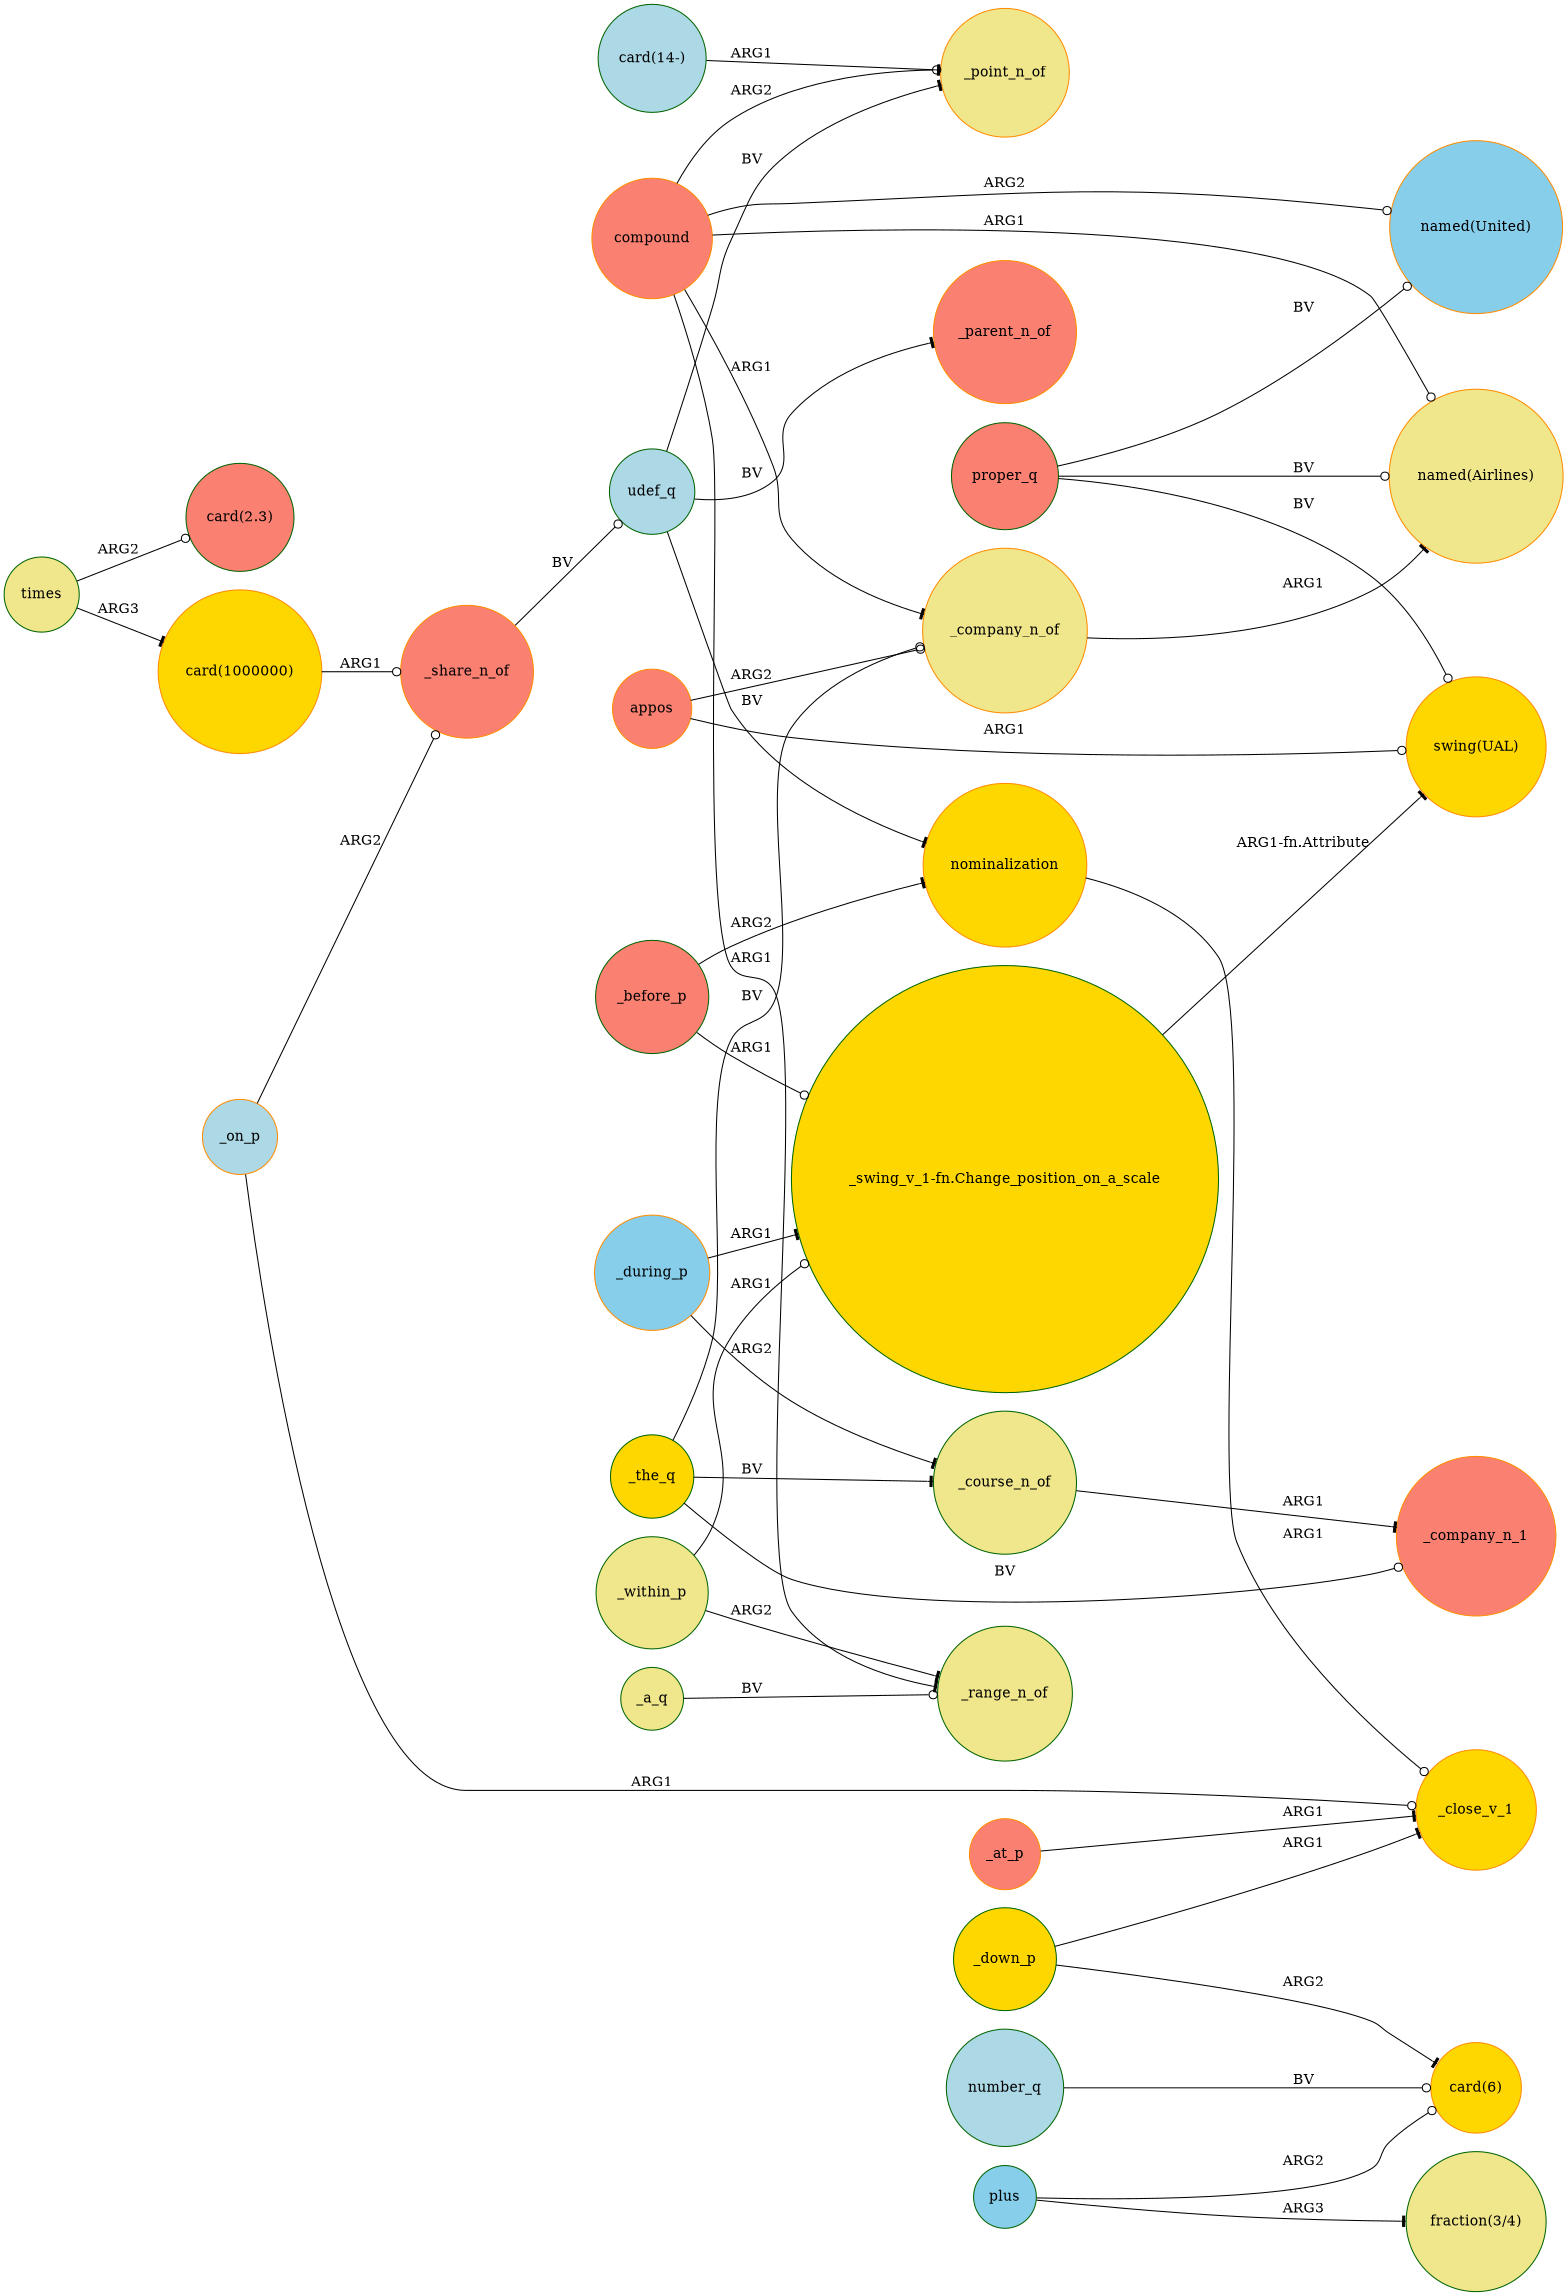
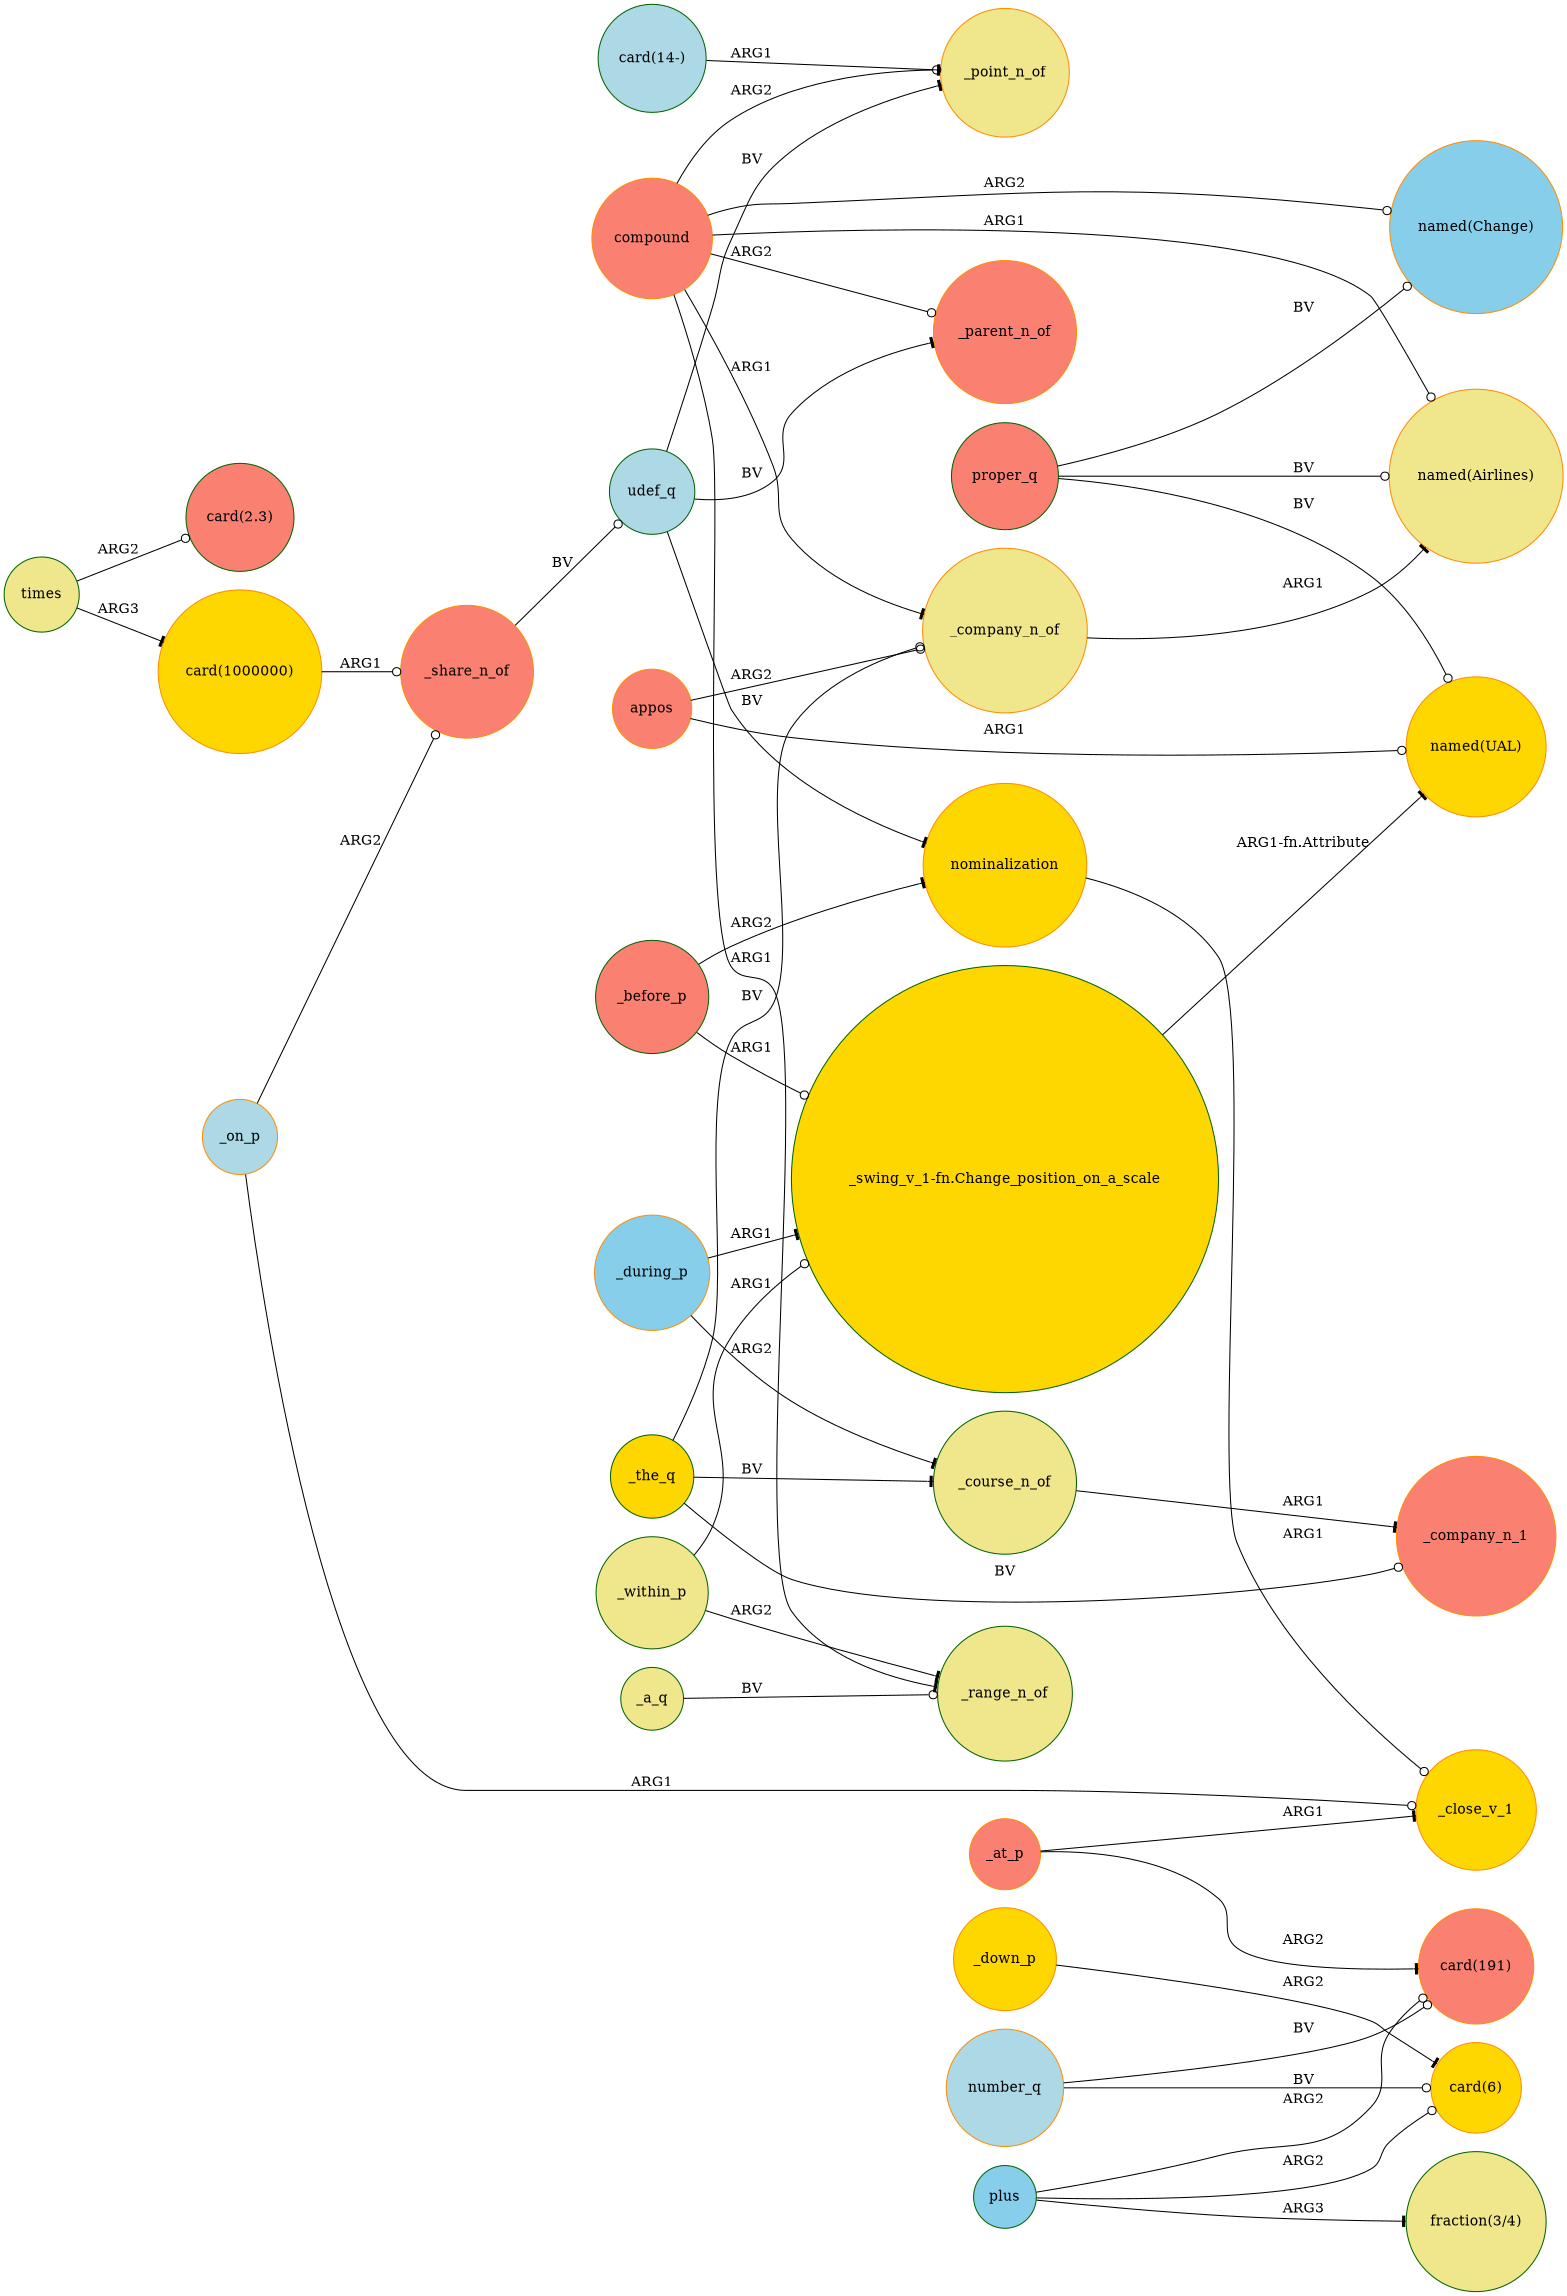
  digraph {
    rankdir=LR
    node [color=darkorange fillcolor=salmon shape=circle style=filled]
    edge [arrowhead=odot]
    times [color=darkgreen fillcolor=khaki]
    "card(2.3)" [color=darkgreen]
    "card(1000000)" [fillcolor=gold]
    _share_n_of
    compound
    "named(Airlines)" [fillcolor=khaki]
-   "named(United)" [fillcolor=skyblue]
+   "named(United)" [fillcolor=skyblue label="named(Change)"]
    _point_n_of [fillcolor=khaki]
    _company_n_of [fillcolor=khaki]
    _parent_n_of
    _range_n_of [color=darkgreen fillcolor=khaki]
    plus [color=darkgreen fillcolor=skyblue]
+   "card(191)"
    "card(6)" [fillcolor=gold]
    "fraction(3/4)" [color=darkgreen fillcolor=khaki]
    _before_p [color=darkgreen]
    nominalization [fillcolor=gold]
    "_swing_v_1-fn.Change_position_on_a_scale" [color=darkgreen fillcolor=gold]
    _close_v_1 [fillcolor=gold]
-   "named(UAL)" [fillcolor=gold label="swing(UAL)"]
+   "named(UAL)" [fillcolor=gold]
    _within_p [color=darkgreen fillcolor=khaki]
    _the_q [color=darkgreen fillcolor=gold]
    n23 [label=_company_n_1]
    _course_n_of [color=darkgreen fillcolor=khaki]
    _at_p
    _during_p [fillcolor=skyblue]
    "card(14-)" [color=darkgreen fillcolor=lightblue]
    udef_q [color=darkgreen fillcolor=lightblue]
-   _down_p [color=darkgreen fillcolor=gold]
-   number_q [color=darkgreen fillcolor=lightblue]
+   _down_p [fillcolor=gold]
+   number_q [fillcolor=lightblue]
    proper_q [color=darkgreen]
    appos
    _on_p [fillcolor=lightblue]
    _a_q [color=darkgreen fillcolor=khaki]
    times -> "card(2.3)" [label=ARG2]
    times -> "card(1000000)" [arrowhead=tee label=ARG3]
    "card(1000000)" -> _share_n_of [label=ARG1]
    _share_n_of -> udef_q [label=BV]
    compound -> "named(Airlines)" [label=ARG1]
    compound -> "named(United)" [label=ARG2]
    compound -> _point_n_of [label=ARG2]
    compound -> _company_n_of [arrowhead=tee label=ARG1]
+   compound -> _parent_n_of [label=ARG2]
    compound -> _range_n_of [arrowhead=tee label=ARG1]
    _company_n_of -> "named(Airlines)" [arrowhead=tee label=ARG1]
+   plus -> "card(191)" [label=ARG2]
    plus -> "card(6)" [label=ARG2]
    plus -> "fraction(3/4)" [arrowhead=tee label=ARG3]
    _before_p -> nominalization [arrowhead=tee label=ARG2]
    _before_p -> "_swing_v_1-fn.Change_position_on_a_scale" [label=ARG1]
    nominalization -> _close_v_1 [label=ARG1]
    "_swing_v_1-fn.Change_position_on_a_scale" -> "named(UAL)" [arrowhead=tee label="ARG1-fn.Attribute"]
    _within_p -> _range_n_of [arrowhead=tee label=ARG2]
    _within_p -> "_swing_v_1-fn.Change_position_on_a_scale" [label=ARG1]
    _the_q -> _company_n_of [label=BV]
    _the_q -> n23 [label=BV]
    _the_q -> _course_n_of [arrowhead=tee label=BV]
    _course_n_of -> n23 [arrowhead=tee label=ARG1]
+   _at_p -> "card(191)" [arrowhead=tee label=ARG2]
    _at_p -> _close_v_1 [arrowhead=tee label=ARG1]
    _during_p -> "_swing_v_1-fn.Change_position_on_a_scale" [arrowhead=tee label=ARG1]
    _during_p -> _course_n_of [arrowhead=tee label=ARG2]
    "card(14-)" -> _point_n_of [arrowhead=tee label=ARG1]
    udef_q -> _point_n_of [arrowhead=tee label=BV]
    udef_q -> _parent_n_of [arrowhead=tee label=BV]
    udef_q -> nominalization [arrowhead=tee label=BV]
    _down_p -> "card(6)" [arrowhead=tee label=ARG2]
-   _down_p -> _close_v_1 [arrowhead=tee label=ARG1]
+   number_q -> "card(191)" [label=BV]
    number_q -> "card(6)" [label=BV]
    proper_q -> "named(Airlines)" [label=BV]
    proper_q -> "named(United)" [label=BV]
    proper_q -> "named(UAL)" [label=BV]
    appos -> _company_n_of [label=ARG2]
    appos -> "named(UAL)" [label=ARG1]
    _on_p -> _share_n_of [label=ARG2]
    _on_p -> _close_v_1 [label=ARG1]
    _a_q -> _range_n_of [label=BV]
  }
